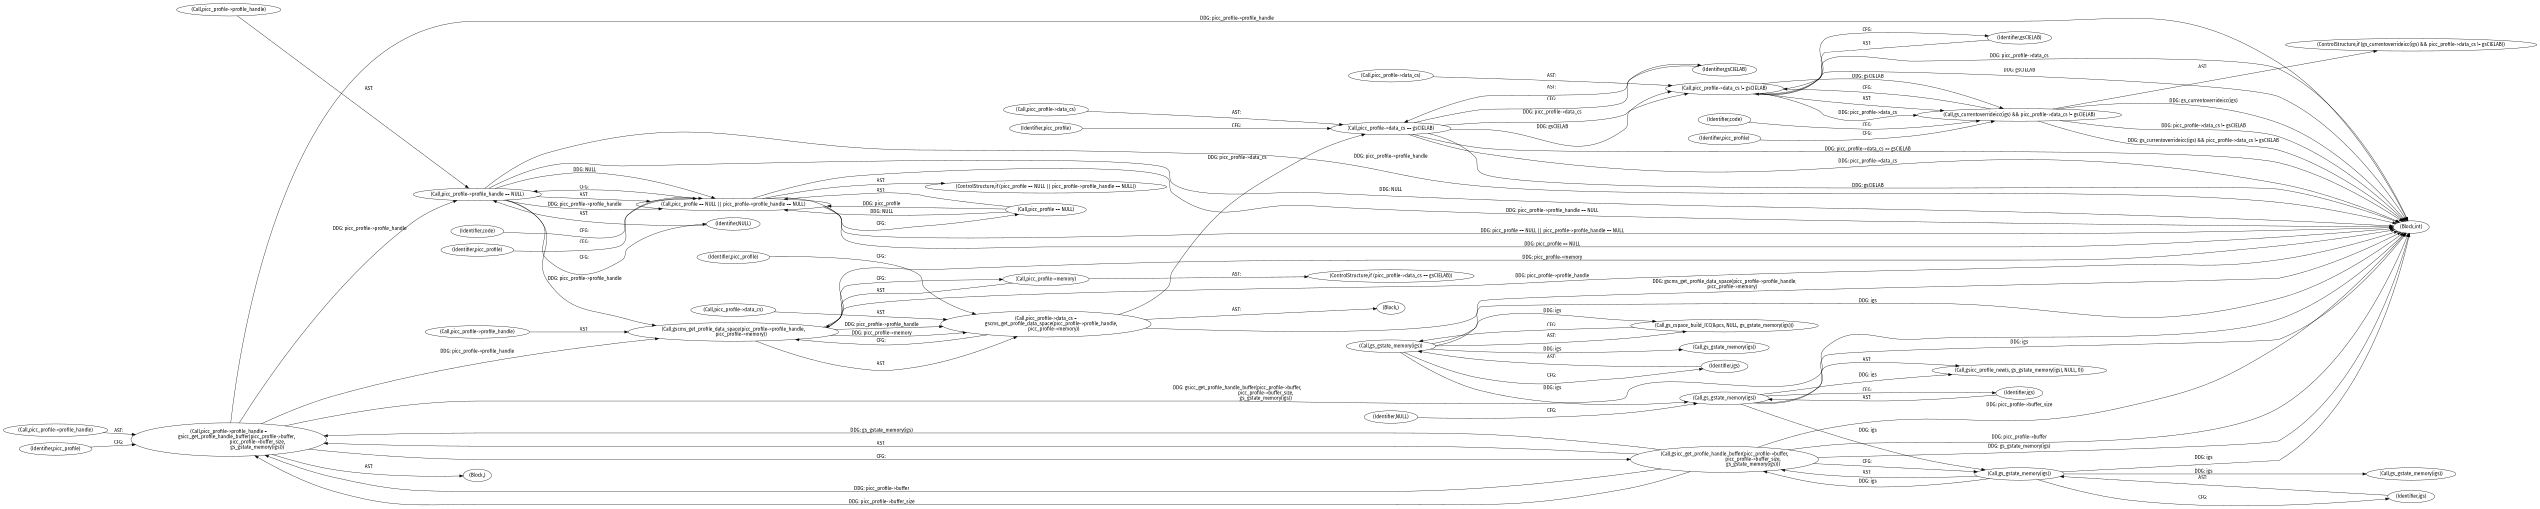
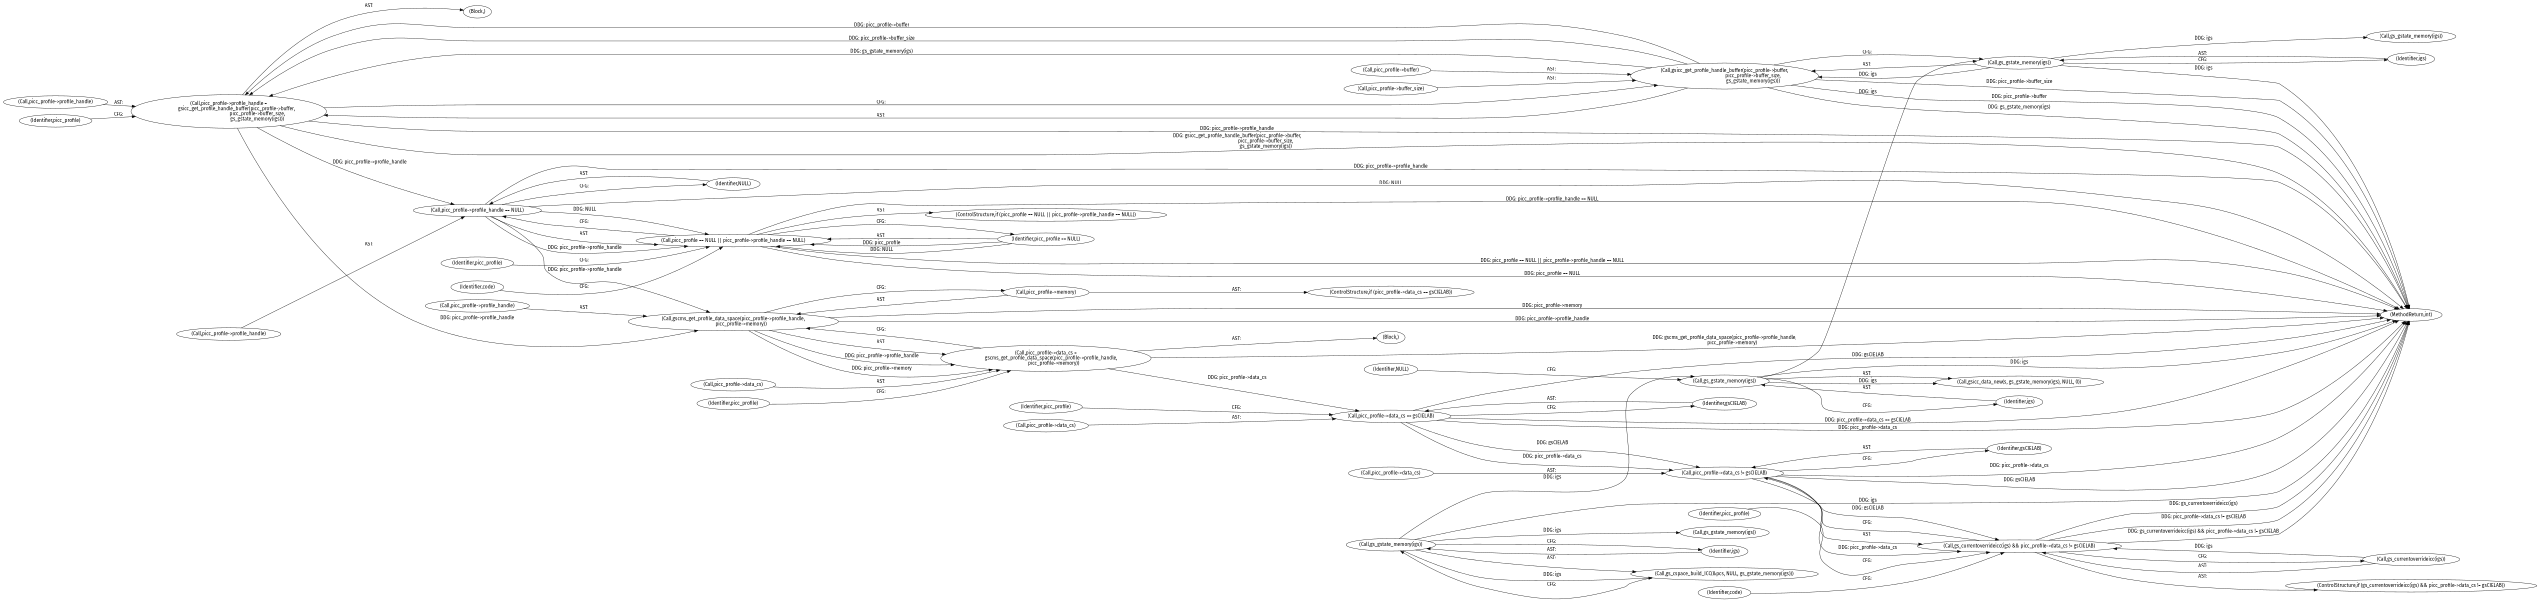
  digraph {
    fontname="Fira Sans"
    rankdir=LR
    node [fontname="Fira Sans"]
    edge [fontname="Fira Sans"]
    n1 [label="(Call,picc_profile->profile_handle =\n            gsicc_get_profile_handle_buffer(picc_profile->buffer,\n                                            picc_profile->buffer_size,\n                                            gs_gstate_memory(igs)))"]
    n2 [label="(Call,gsicc_get_profile_handle_buffer(picc_profile->buffer,\n                                            picc_profile->buffer_size,\n                                            gs_gstate_memory(igs)))"]
    n3 [label="(Call,picc_profile->profile_handle == NULL)"]
    n4 [label="(Call,gscms_get_profile_data_space(picc_profile->profile_handle,\n            picc_profile->memory))"]
-   n5 [label="(Block,int)"]
+   n5 [label="(MethodReturn,int)"]
    n6 [label="(Block,)"]
    n7 [label="(Call,gs_gstate_memory(igs))"]
    n8 [label="(Call,picc_profile == NULL || picc_profile->profile_handle == NULL)"]
    n9 [label="(Identifier,NULL)"]
    n10 [label="(Call,picc_profile->data_cs =\n        gscms_get_profile_data_space(picc_profile->profile_handle,\n            picc_profile->memory))"]
    n11 [label="(Call,picc_profile->memory)"]
    n12 [label="(Call,gs_gstate_memory(igs))"]
    n13 [label="(Identifier,igs)"]
    n14 [label="(Call,gs_gstate_memory(igs))"]
-   n15 [label="(Call,gsicc_profile_new(s, gs_gstate_memory(igs), NULL, 0))"]
+   n15 [label="(Call,gsicc_data_new(s, gs_gstate_memory(igs), NULL, 0))"]
    n16 [label="(Identifier,igs)"]
    n17 [label="(Call,gs_gstate_memory(igs))"]
    n18 [label="(Call,gs_cspace_build_ICC(&pcs, NULL, gs_gstate_memory(igs)))"]
    n19 [label="(Call,gs_gstate_memory(igs))"]
    n20 [label="(Identifier,igs)"]
-   n21 [label="(Call,picc_profile == NULL)"]
+   n21 [label="(Identifier,picc_profile == NULL)"]
    n22 [label="(ControlStructure,if (picc_profile == NULL || picc_profile->profile_handle == NULL))"]
    n23 [label="(Call,picc_profile->data_cs == gsCIELAB)"]
    n24 [label="(Block,)"]
    n25 [label="(ControlStructure,if (picc_profile->data_cs == gsCIELAB))"]
    n26 [label="(Call,picc_profile->data_cs != gsCIELAB)"]
    n27 [label="(Identifier,gsCIELAB)"]
    n28 [label="(Call,gs_currentoverrideicc(igs) && picc_profile->data_cs != gsCIELAB)"]
    n29 [label="(Identifier,gsCIELAB)"]
+   n30 [label="(Call,gs_currentoverrideicc(igs))"]
    n31 [label="(ControlStructure,if (gs_currentoverrideicc(igs) && picc_profile->data_cs != gsCIELAB))"]
    n32 [label="(Identifier,picc_profile)"]
    n33 [label="(Call,picc_profile->data_cs)"]
    n34 [label="(Call,picc_profile->profile_handle)"]
    n35 [label="(Identifier,picc_profile)"]
    n36 [label="(Identifier,code)"]
    n37 [label="(Call,picc_profile->data_cs)"]
    n38 [label="(Call,picc_profile->profile_handle)"]
    n39 [label="(Identifier,picc_profile)"]
    n40 [label="(Identifier,picc_profile)"]
+   n41 [label="(Call,picc_profile->buffer)"]
    n42 [label="(Call,picc_profile->profile_handle)"]
    n43 [label="(Identifier,code)"]
+   n44 [label="(Call,picc_profile->buffer_size)"]
    n45 [label="(Call,picc_profile->data_cs)"]
    n46 [label="(Identifier,NULL)"]
    n47 [label="(Identifier,picc_profile)"]
    n1 -> n2 [label="CFG: "]
    n1 -> n3 [label="DDG: picc_profile->profile_handle"]
    n1 -> n4 [label="DDG: picc_profile->profile_handle"]
    n1 -> n5 [label="DDG: picc_profile->profile_handle"]
    n1 -> n5 [label="DDG: gsicc_get_profile_handle_buffer(picc_profile->buffer,\n                                            picc_profile->buffer_size,\n                                            gs_gstate_memory(igs))"]
    n1 -> n6 [label="AST: "]
    n2 -> n1 [label="AST: "]
    n2 -> n1 [label="DDG: picc_profile->buffer"]
    n2 -> n1 [label="DDG: picc_profile->buffer_size"]
    n2 -> n1 [label="DDG: gs_gstate_memory(igs)"]
    n2 -> n5 [label="DDG: picc_profile->buffer_size"]
    n2 -> n5 [label="DDG: picc_profile->buffer"]
    n2 -> n5 [label="DDG: gs_gstate_memory(igs)"]
    n2 -> n7 [label="CFG: "]
    n3 -> n4 [label="DDG: picc_profile->profile_handle"]
    n3 -> n5 [label="DDG: picc_profile->profile_handle"]
    n3 -> n5 [label="DDG: NULL"]
    n3 -> n8 [label="AST: "]
    n3 -> n8 [label="DDG: picc_profile->profile_handle"]
    n3 -> n8 [label="DDG: NULL"]
    n3 -> n9 [label="CFG: "]
    n4 -> n5 [label="DDG: picc_profile->memory"]
    n4 -> n5 [label="DDG: picc_profile->profile_handle"]
    n4 -> n10 [label="AST: "]
    n4 -> n10 [label="DDG: picc_profile->profile_handle"]
    n4 -> n10 [label="DDG: picc_profile->memory"]
    n4 -> n11 [label="CFG: "]
    n7 -> n2 [label="AST: "]
    n7 -> n2 [label="DDG: igs"]
    n7 -> n5 [label="DDG: igs"]
    n7 -> n12 [label="DDG: igs"]
    n7 -> n13 [label="CFG: "]
    n8 -> n3 [label="CFG: "]
    n8 -> n5 [label="DDG: picc_profile == NULL || picc_profile->profile_handle == NULL"]
    n8 -> n5 [label="DDG: picc_profile == NULL"]
    n8 -> n5 [label="DDG: picc_profile->profile_handle == NULL"]
    n8 -> n21 [label="CFG: "]
    n8 -> n22 [label="AST: "]
    n9 -> n3 [label="AST: "]
    n10 -> n4 [label="CFG: "]
    n10 -> n5 [label="DDG: gscms_get_profile_data_space(picc_profile->profile_handle,\n            picc_profile->memory)"]
    n10 -> n23 [label="DDG: picc_profile->data_cs"]
    n10 -> n24 [label="AST: "]
    n11 -> n4 [label="AST: "]
    n11 -> n25 [label="AST: "]
    n13 -> n7 [label="AST: "]
    n14 -> n5 [label="DDG: igs"]
    n14 -> n7 [label="DDG: igs"]
    n14 -> n15 [label="AST: "]
    n14 -> n15 [label="DDG: igs"]
    n14 -> n16 [label="CFG: "]
    n16 -> n14 [label="AST: "]
    n17 -> n5 [label="DDG: igs"]
    n17 -> n14 [label="DDG: igs"]
    n17 -> n18 [label="AST: "]
    n17 -> n18 [label="DDG: igs"]
    n17 -> n19 [label="DDG: igs"]
    n17 -> n20 [label="CFG: "]
    n18 -> n17 [label="CFG: "]
    n20 -> n17 [label="AST: "]
    n21 -> n8 [label="AST: "]
    n21 -> n8 [label="DDG: picc_profile"]
    n21 -> n8 [label="DDG: NULL"]
    n23 -> n5 [label="DDG: gsCIELAB"]
    n23 -> n5 [label="DDG: picc_profile->data_cs == gsCIELAB"]
    n23 -> n5 [label="DDG: picc_profile->data_cs"]
    n23 -> n26 [label="DDG: picc_profile->data_cs"]
    n23 -> n26 [label="DDG: gsCIELAB"]
    n23 -> n27 [label="CFG: "]
    n26 -> n5 [label="DDG: picc_profile->data_cs"]
    n26 -> n5 [label="DDG: gsCIELAB"]
    n26 -> n28 [label="AST: "]
    n26 -> n28 [label="DDG: picc_profile->data_cs"]
    n26 -> n28 [label="DDG: gsCIELAB"]
    n26 -> n29 [label="CFG: "]
    n27 -> n23 [label="AST: "]
    n28 -> n5 [label="DDG: picc_profile->data_cs != gsCIELAB"]
    n28 -> n5 [label="DDG: gs_currentoverrideicc(igs) && picc_profile->data_cs != gsCIELAB"]
    n28 -> n5 [label="DDG: gs_currentoverrideicc(igs)"]
    n28 -> n26 [label="CFG: "]
+   n28 -> n30 [label="CFG: "]
    n28 -> n31 [label="AST: "]
    n29 -> n26 [label="AST: "]
+   n30 -> n28 [label="AST: "]
+   n30 -> n28 [label="DDG: igs"]
    n32 -> n23 [label="CFG: "]
    n33 -> n26 [label="AST: "]
    n34 -> n4 [label="AST: "]
    n35 -> n8 [label="CFG: "]
    n36 -> n8 [label="CFG: "]
    n37 -> n23 [label="AST: "]
    n38 -> n3 [label="AST: "]
    n39 -> n10 [label="CFG: "]
    n40 -> n28 [label="CFG: "]
+   n41 -> n2 [label="AST: "]
    n42 -> n1 [label="AST: "]
    n43 -> n28 [label="CFG: "]
+   n44 -> n2 [label="AST: "]
    n45 -> n10 [label="AST: "]
    n46 -> n14 [label="CFG: "]
    n47 -> n1 [label="CFG: "]
  }
